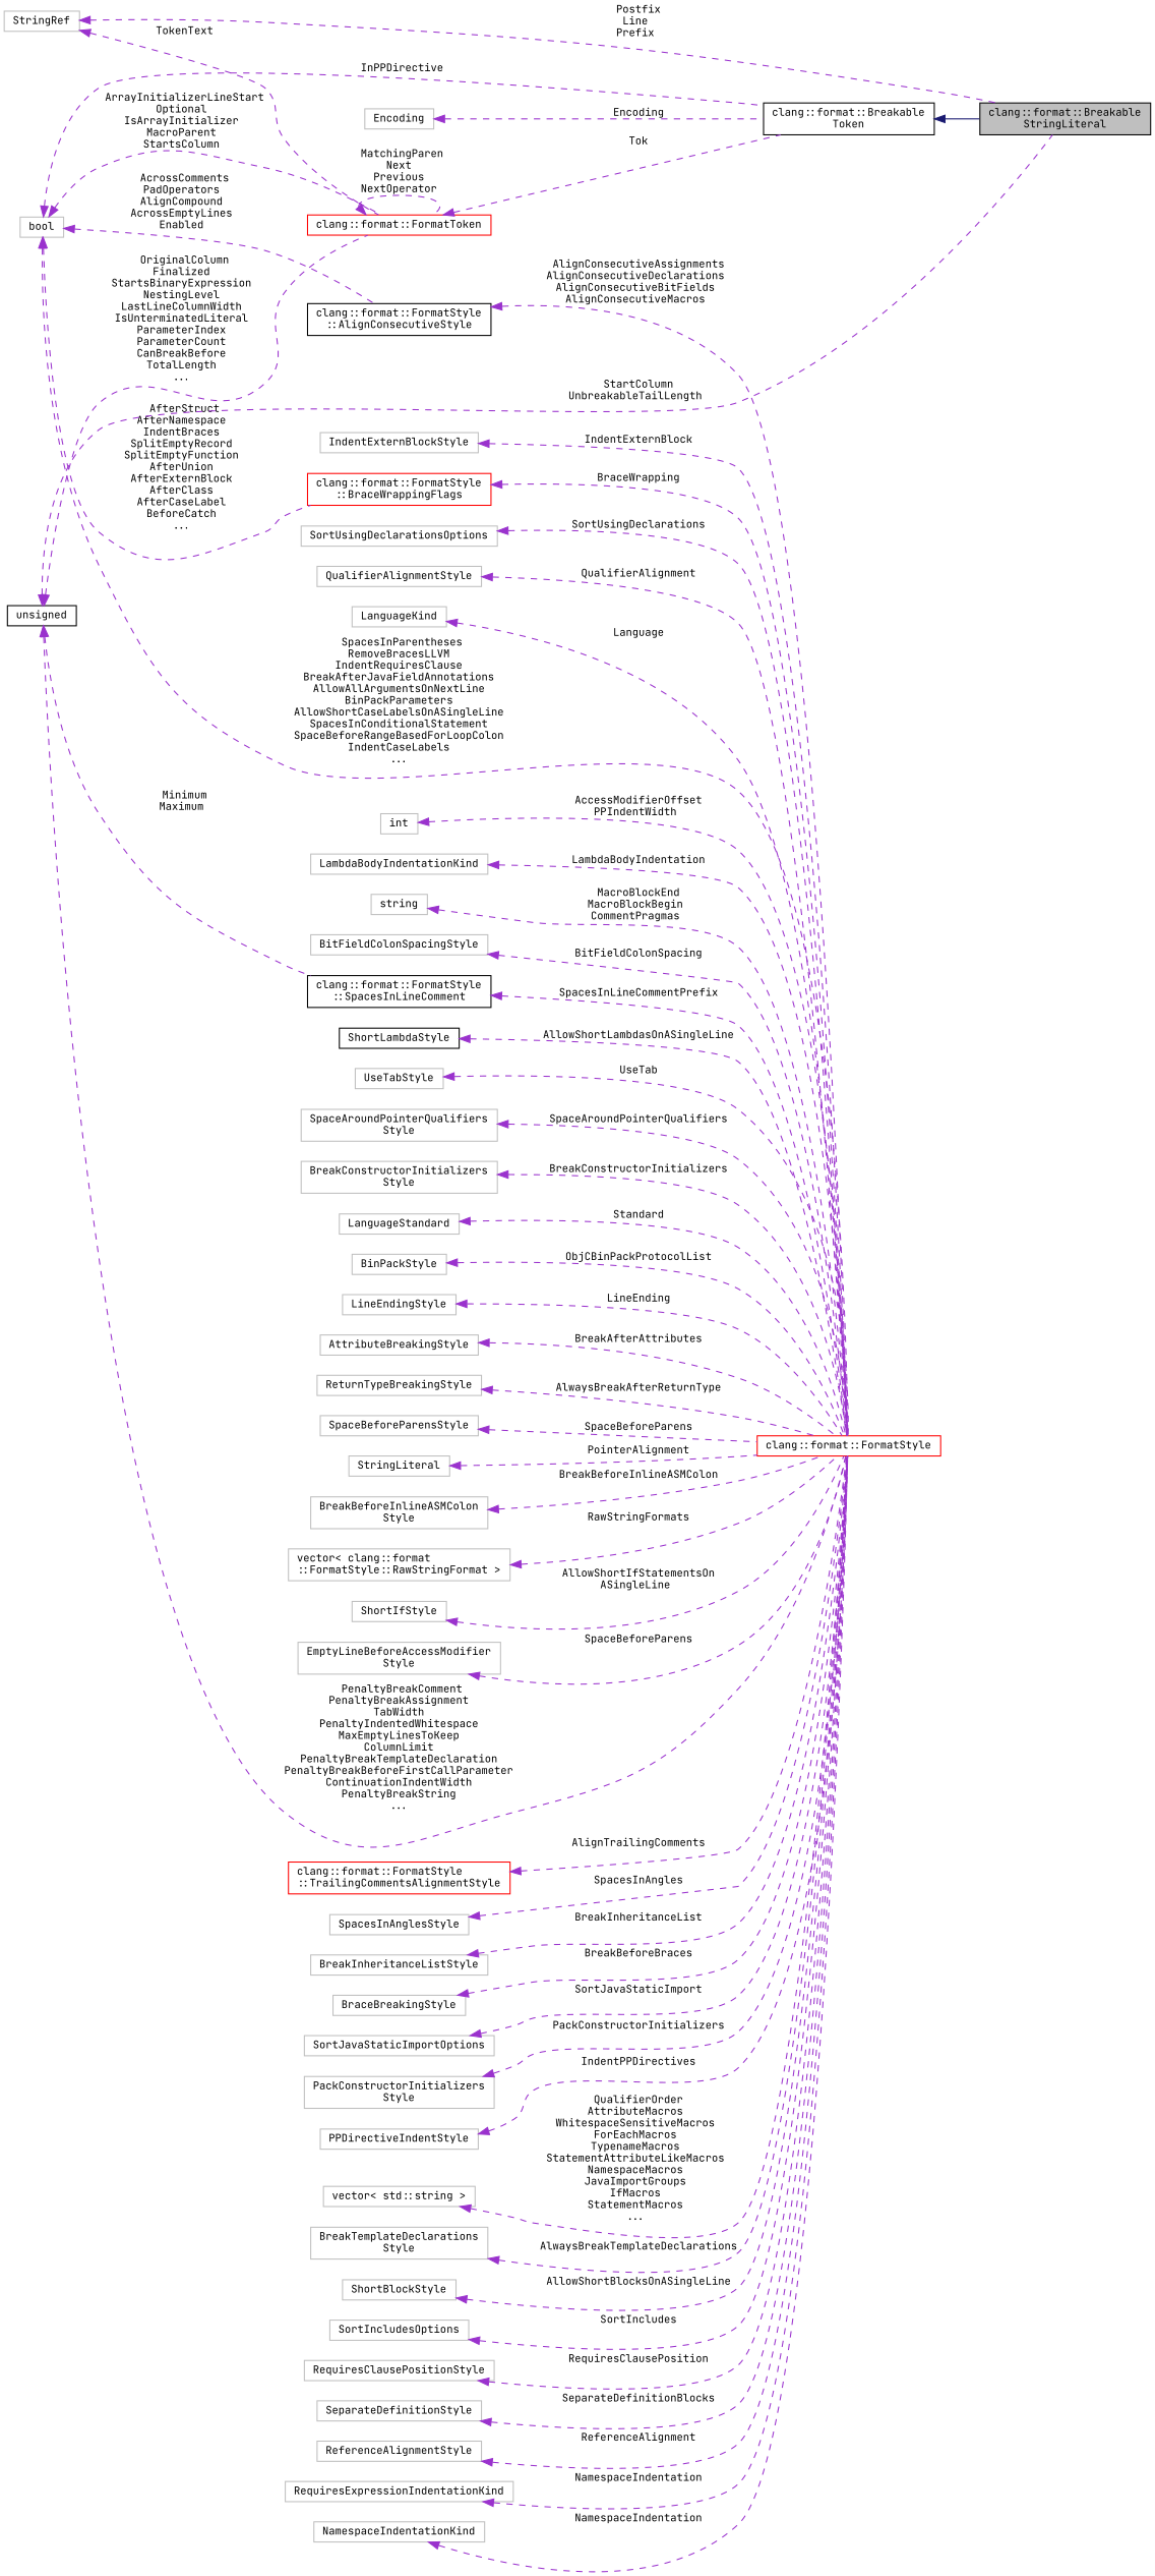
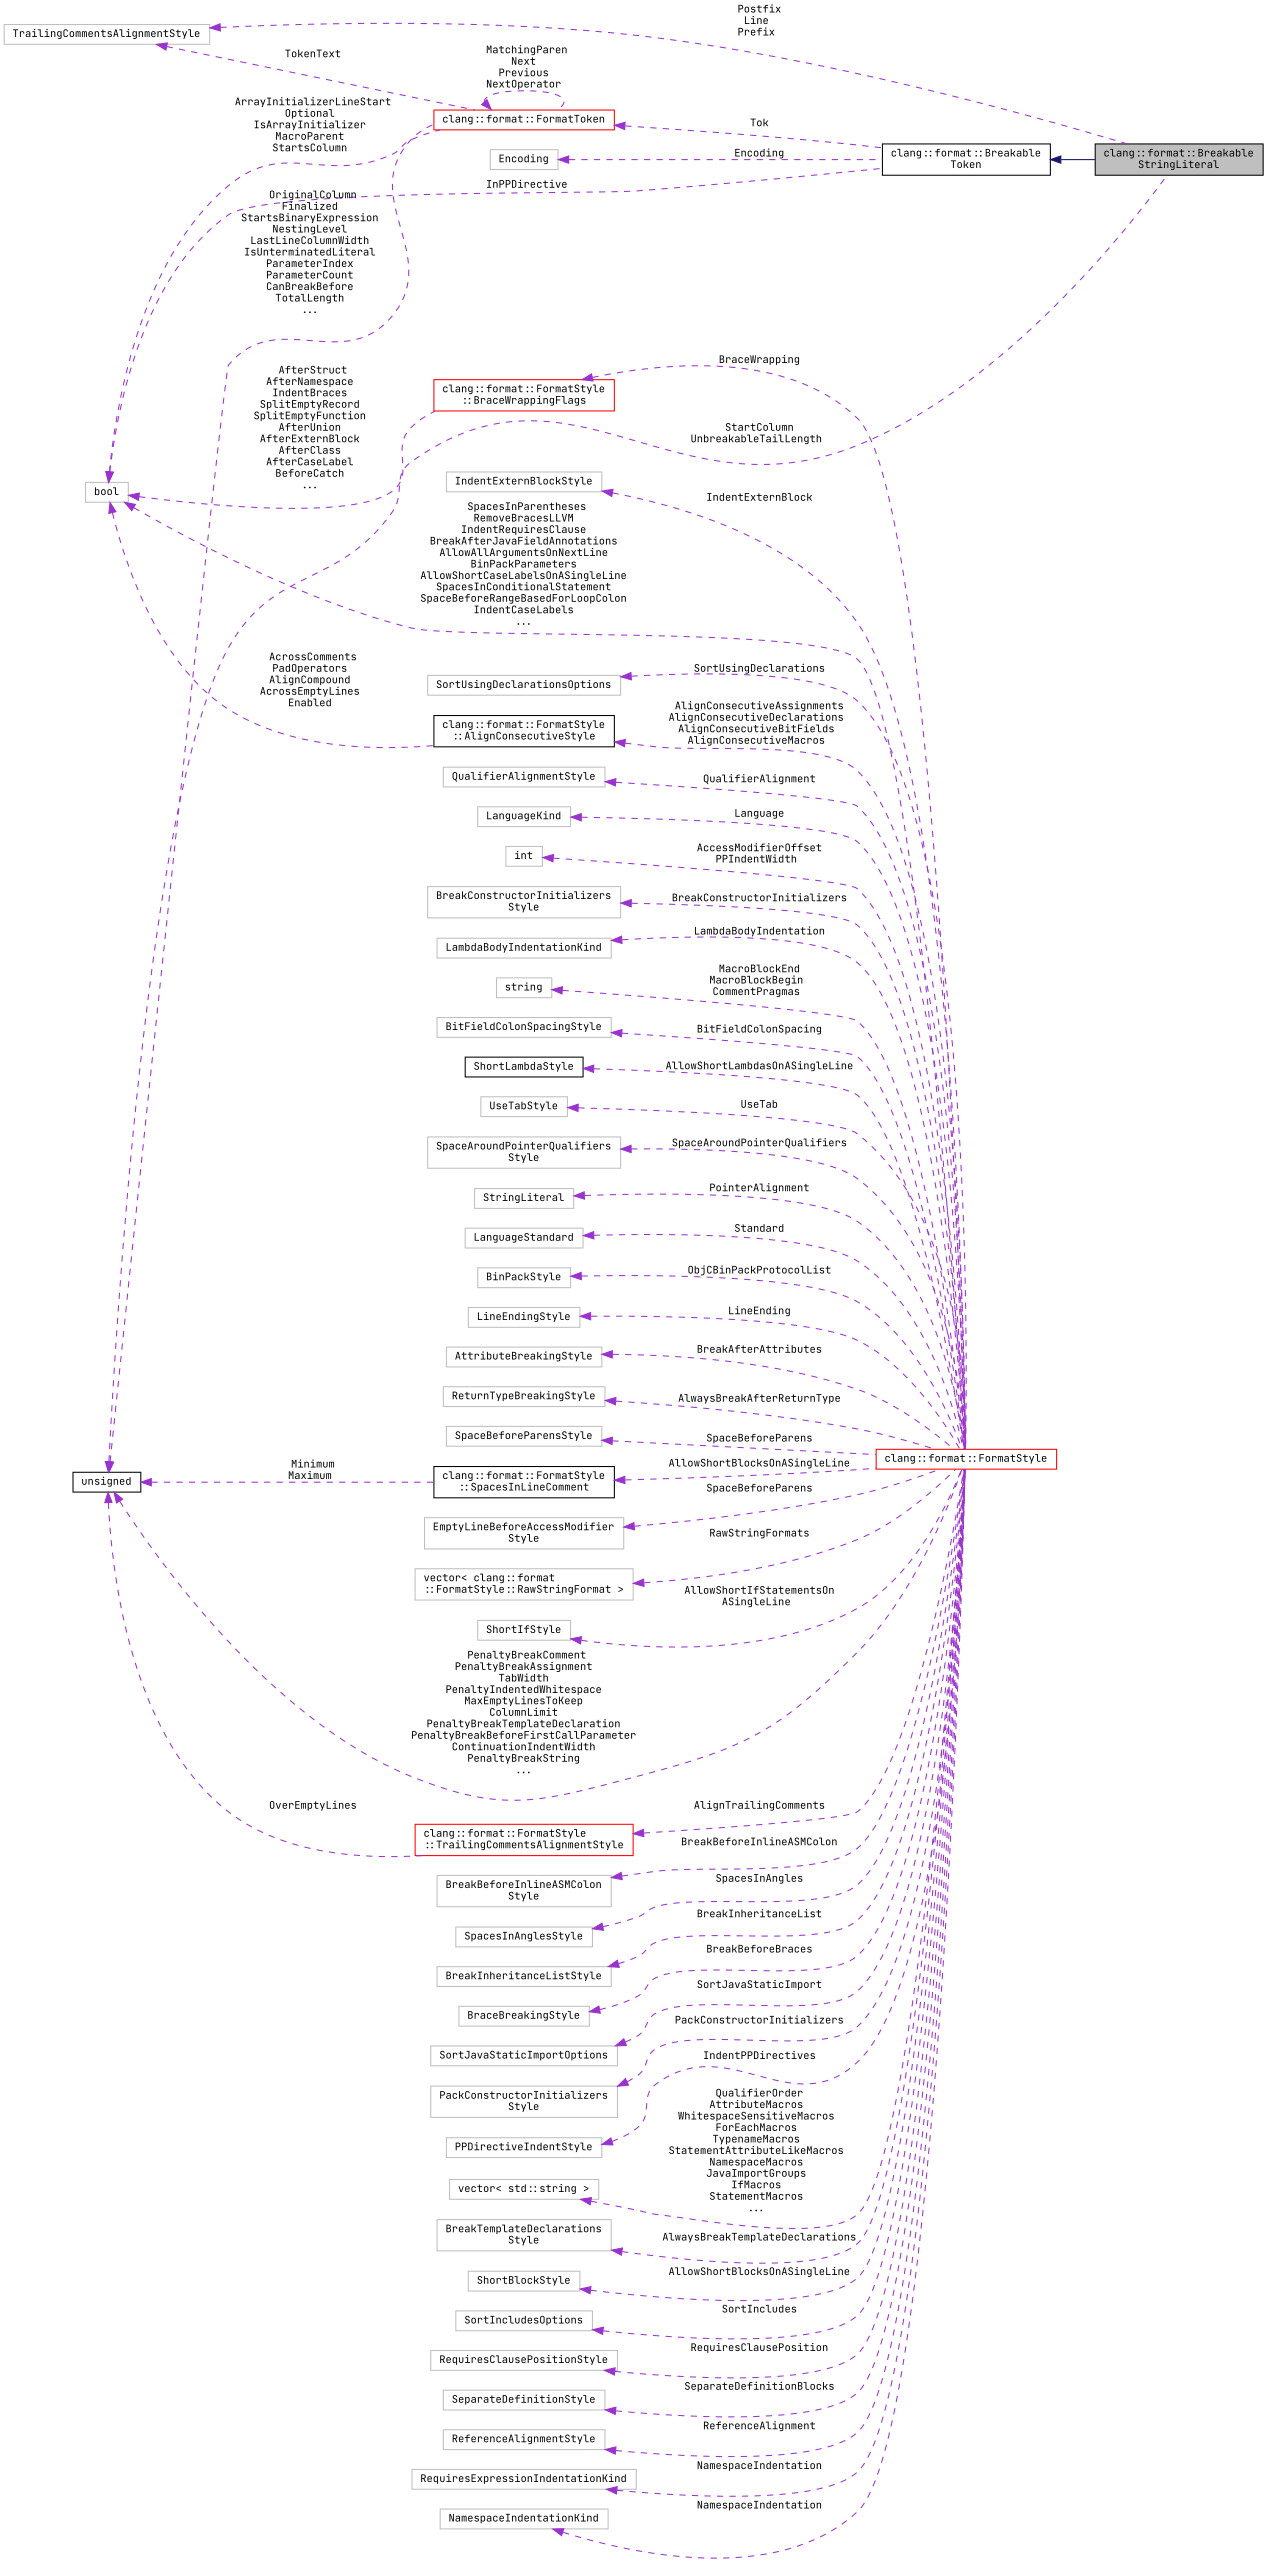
  digraph {
    fontname="JetBrains Mono"
    rankdir=LR
    node [color=grey75 fontname="JetBrains Mono" fontsize=10 shape=record]
    edge [color=darkorchid3 dir=back fontname="JetBrains Mono" fontsize=10 labelfontname=Helvetica labelfontsize=10 style=dashed]
    n1 [color=black fillcolor=grey75 fontcolor=black height=0.2 label="clang::format::Breakable\lStringLiteral" style=filled width=0.4]
    n2 [color=black height=0.2 label="clang::format::Breakable\lToken" width=0.4]
    n3 [color=red height=0.2 label="clang::format::FormatStyle" width=0.4]
    n4 [height=0.2 label=LanguageStandard width=0.4]
    n5 [height=0.2 label=BinPackStyle width=0.4]
    n6 [height=0.2 label=LineEndingStyle width=0.4]
    n7 [height=0.2 label=AttributeBreakingStyle width=0.4]
    n8 [height=0.2 label=ReturnTypeBreakingStyle width=0.4]
    n9 [height=0.2 label=SpaceBeforeParensStyle width=0.4]
    n10 [color=red height=0.2 label="clang::format::FormatStyle\l::BraceWrappingFlags" width=0.4]
    n11 [height=0.2 label=bool width=0.4]
    n12 [color=black height=0.2 label="clang::format::FormatStyle\l::AlignConsecutiveStyle" width=0.4]
    n13 [color=red height=0.2 label="clang::format::FormatToken" width=0.4]
    n14 [height=0.2 label="vector\< clang::format\l::FormatStyle::RawStringFormat \>" width=0.4]
    n15 [height=0.2 label=ShortIfStyle width=0.4]
    n16 [color=black height=0.2 label="clang::format::FormatStyle\l::SpacesInLineComment" width=0.4]
    n17 [color=black height=0.2 label=unsigned width=0.4]
    n18 [color=red height=0.2 label="clang::format::FormatStyle\l::TrailingCommentsAlignmentStyle" width=0.4]
    n19 [height=0.2 label=SpacesInAnglesStyle width=0.4]
    n20 [height=0.2 label=BreakInheritanceListStyle width=0.4]
    n21 [height=0.2 label=BraceBreakingStyle width=0.4]
    n22 [height=0.2 label=SortJavaStaticImportOptions width=0.4]
    n23 [height=0.2 label="PackConstructorInitializers\lStyle" width=0.4]
    n24 [height=0.2 label=PPDirectiveIndentStyle width=0.4]
    n25 [height=0.2 label="vector\< std::string \>" width=0.4]
    n26 [height=0.2 label="BreakTemplateDeclarations\lStyle" width=0.4]
    n27 [height=0.2 label=ShortBlockStyle width=0.4]
    n28 [height=0.2 label=SortIncludesOptions width=0.4]
    n29 [height=0.2 label=RequiresClausePositionStyle width=0.4]
    n30 [height=0.2 label=SeparateDefinitionStyle width=0.4]
    n31 [height=0.2 label=ReferenceAlignmentStyle width=0.4]
    n32 [height=0.2 label=RequiresExpressionIndentationKind width=0.4]
    n33 [height=0.2 label=NamespaceIndentationKind width=0.4]
    n34 [height=0.2 label=IndentExternBlockStyle width=0.4]
    n35 [height=0.2 label=SortUsingDeclarationsOptions width=0.4]
    n36 [height=0.2 label=QualifierAlignmentStyle width=0.4]
    n37 [height=0.2 label=LanguageKind width=0.4]
    n38 [height=0.2 label="BreakConstructorInitializers\lStyle" width=0.4]
    n39 [height=0.2 label=int width=0.4]
    n40 [height=0.2 label=LambdaBodyIndentationKind width=0.4]
    n41 [height=0.2 label=string width=0.4]
    n42 [height=0.2 label=BitFieldColonSpacingStyle width=0.4]
    n43 [height=0.2 label="EmptyLineBeforeAccessModifier\lStyle" width=0.4]
    n44 [color=black height=0.2 label=ShortLambdaStyle width=0.4]
    n45 [height=0.2 label=UseTabStyle width=0.4]
    n46 [height=0.2 label="SpaceAroundPointerQualifiers\lStyle" width=0.4]
    n47 [height=0.2 label=StringLiteral width=0.4]
    n48 [height=0.2 label="BreakBeforeInlineASMColon\lStyle" width=0.4]
-   n49 [height=0.2 label=StringRef width=0.4]
+   n49 [height=0.2 label=TrailingCommentsAlignmentStyle width=0.4]
    n50 [height=0.2 label=Encoding width=0.4]
    n2 -> n1 [color=midnightblue style=solid]
    n4 -> n3 [label=" Standard"]
    n5 -> n3 [label=" ObjCBinPackProtocolList"]
    n6 -> n3 [label=" LineEnding"]
    n7 -> n3 [label=" BreakAfterAttributes"]
    n8 -> n3 [label=" AlwaysBreakAfterReturnType"]
    n9 -> n3 [label=" SpaceBeforeParens"]
    n10 -> n3 [label=" BraceWrapping"]
    n11 -> n2 [label=" InPPDirective"]
    n11 -> n3 [label=" SpacesInParentheses\nRemoveBracesLLVM\nIndentRequiresClause\nBreakAfterJavaFieldAnnotations\nAllowAllArgumentsOnNextLine\nBinPackParameters\nAllowShortCaseLabelsOnASingleLine\nSpacesInConditionalStatement\nSpaceBeforeRangeBasedForLoopColon\nIndentCaseLabels\n..."]
    n11 -> n10 [label=" AfterStruct\nAfterNamespace\nIndentBraces\nSplitEmptyRecord\nSplitEmptyFunction\nAfterUnion\nAfterExternBlock\nAfterClass\nAfterCaseLabel\nBeforeCatch\n..."]
    n11 -> n12 [label=" AcrossComments\nPadOperators\nAlignCompound\nAcrossEmptyLines\nEnabled"]
    n11 -> n13 [label=" ArrayInitializerLineStart\nOptional\nIsArrayInitializer\nMacroParent\nStartsColumn"]
    n12 -> n3 [label=" AlignConsecutiveAssignments\nAlignConsecutiveDeclarations\nAlignConsecutiveBitFields\nAlignConsecutiveMacros"]
    n13 -> n2 [label=" Tok"]
    n13 -> n13 [label=" MatchingParen\nNext\nPrevious\nNextOperator"]
    n14 -> n3 [label=" RawStringFormats"]
    n15 -> n3 [label=" AllowShortIfStatementsOn\lASingleLine"]
-   n16 -> n3 [label=" SpacesInLineCommentPrefix"]
+   n16 -> n3 [label=" AllowShortBlocksOnASingleLine"]
    n17 -> n1 [label=" StartColumn\nUnbreakableTailLength"]
    n17 -> n3 [label=" PenaltyBreakComment\nPenaltyBreakAssignment\nTabWidth\nPenaltyIndentedWhitespace\nMaxEmptyLinesToKeep\nColumnLimit\nPenaltyBreakTemplateDeclaration\nPenaltyBreakBeforeFirstCallParameter\nContinuationIndentWidth\nPenaltyBreakString\n..."]
    n17 -> n13 [label=" OriginalColumn\nFinalized\nStartsBinaryExpression\nNestingLevel\nLastLineColumnWidth\nIsUnterminatedLiteral\nParameterIndex\nParameterCount\nCanBreakBefore\nTotalLength\n..."]
    n17 -> n16 [label=" Minimum\nMaximum"]
+   n17 -> n18 [label=" OverEmptyLines"]
    n18 -> n3 [label=" AlignTrailingComments"]
    n19 -> n3 [label=" SpacesInAngles"]
    n20 -> n3 [label=" BreakInheritanceList"]
    n21 -> n3 [label=" BreakBeforeBraces"]
    n22 -> n3 [label=" SortJavaStaticImport"]
    n23 -> n3 [label=" PackConstructorInitializers"]
    n24 -> n3 [label=" IndentPPDirectives"]
    n25 -> n3 [label=" QualifierOrder\nAttributeMacros\nWhitespaceSensitiveMacros\nForEachMacros\nTypenameMacros\nStatementAttributeLikeMacros\nNamespaceMacros\nJavaImportGroups\nIfMacros\nStatementMacros\n..."]
    n26 -> n3 [label=" AlwaysBreakTemplateDeclarations"]
    n27 -> n3 [label=" AllowShortBlocksOnASingleLine"]
    n28 -> n3 [label=" SortIncludes"]
    n29 -> n3 [label=" RequiresClausePosition"]
    n30 -> n3 [label=" SeparateDefinitionBlocks"]
    n31 -> n3 [label=" ReferenceAlignment"]
    n32 -> n3 [label=" NamespaceIndentation"]
    n33 -> n3 [label=" NamespaceIndentation"]
    n34 -> n3 [label=" IndentExternBlock"]
    n35 -> n3 [label=" SortUsingDeclarations"]
    n36 -> n3 [label=" QualifierAlignment"]
    n37 -> n3 [label=" Language"]
    n38 -> n3 [label=" BreakConstructorInitializers"]
    n39 -> n3 [label=" AccessModifierOffset\nPPIndentWidth"]
    n40 -> n3 [label=" LambdaBodyIndentation"]
    n41 -> n3 [label=" MacroBlockEnd\nMacroBlockBegin\nCommentPragmas"]
    n42 -> n3 [label=" BitFieldColonSpacing"]
    n43 -> n3 [label=" SpaceBeforeParens"]
    n44 -> n3 [label=" AllowShortLambdasOnASingleLine"]
    n45 -> n3 [label=" UseTab"]
    n46 -> n3 [label=" SpaceAroundPointerQualifiers"]
    n47 -> n3 [label=" PointerAlignment"]
    n48 -> n3 [label=" BreakBeforeInlineASMColon"]
    n49 -> n1 [label=" Postfix\nLine\nPrefix"]
    n49 -> n13 [label=" TokenText"]
    n50 -> n2 [label=" Encoding"]
  }
